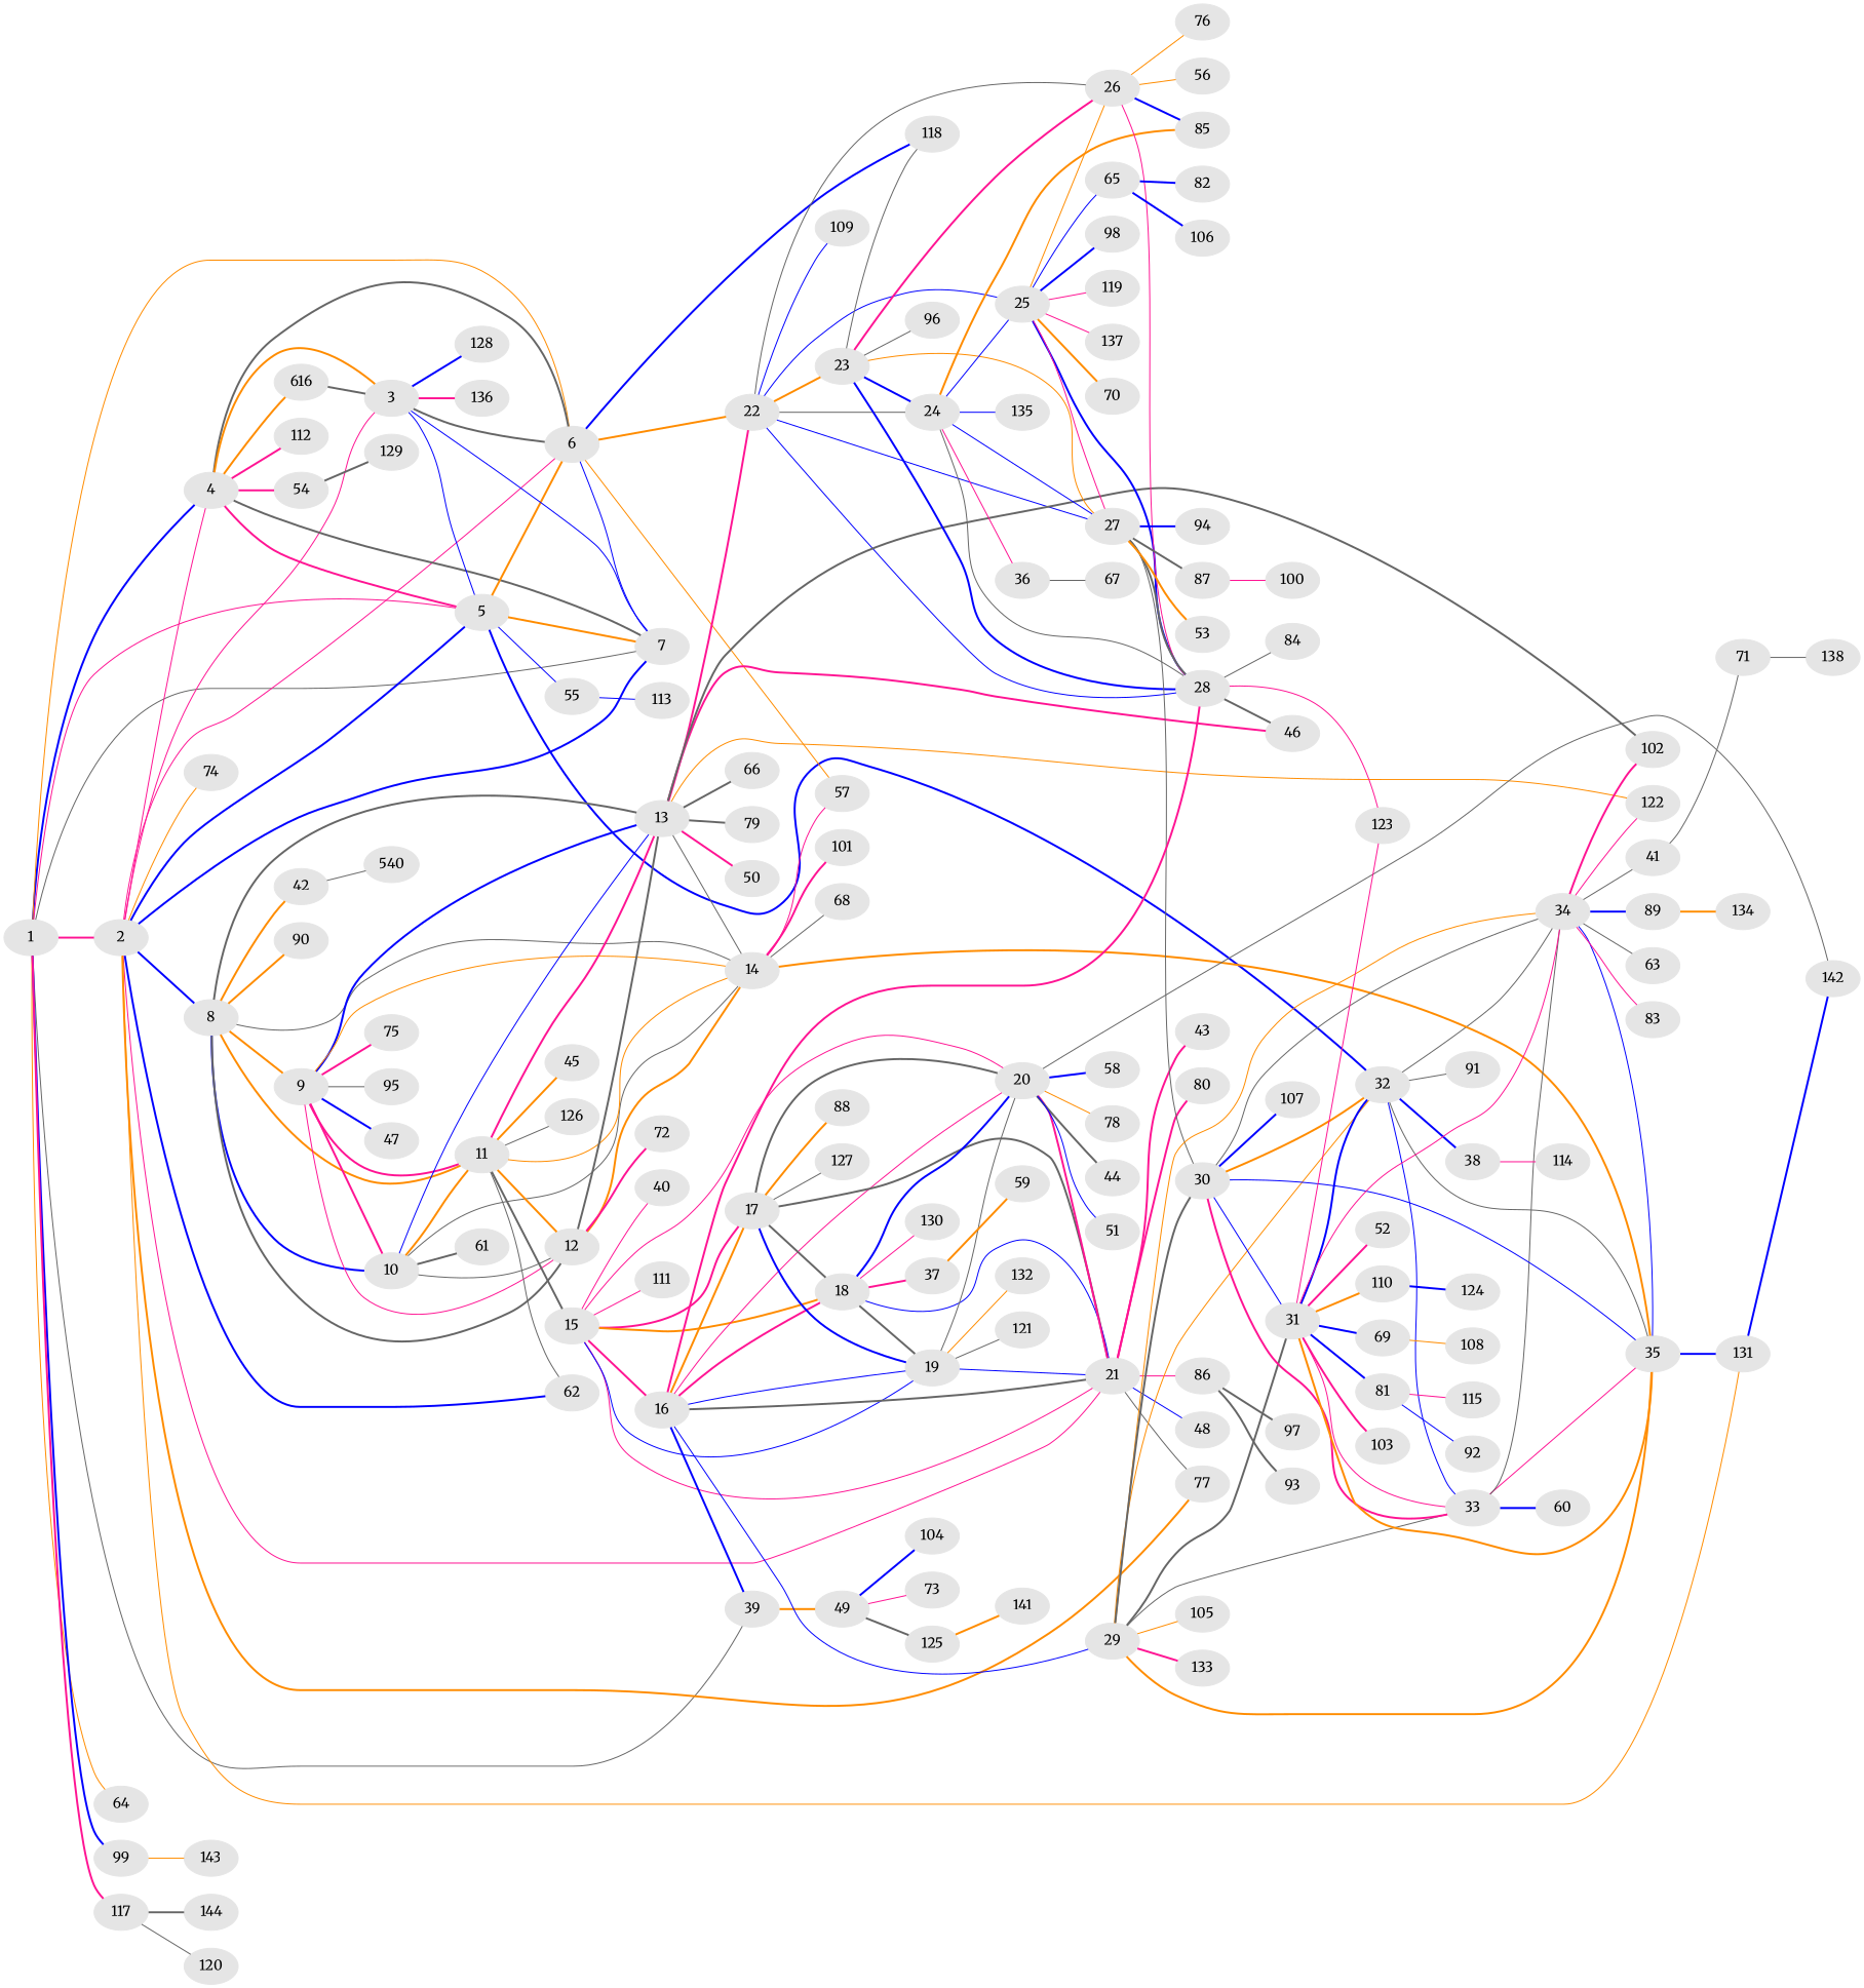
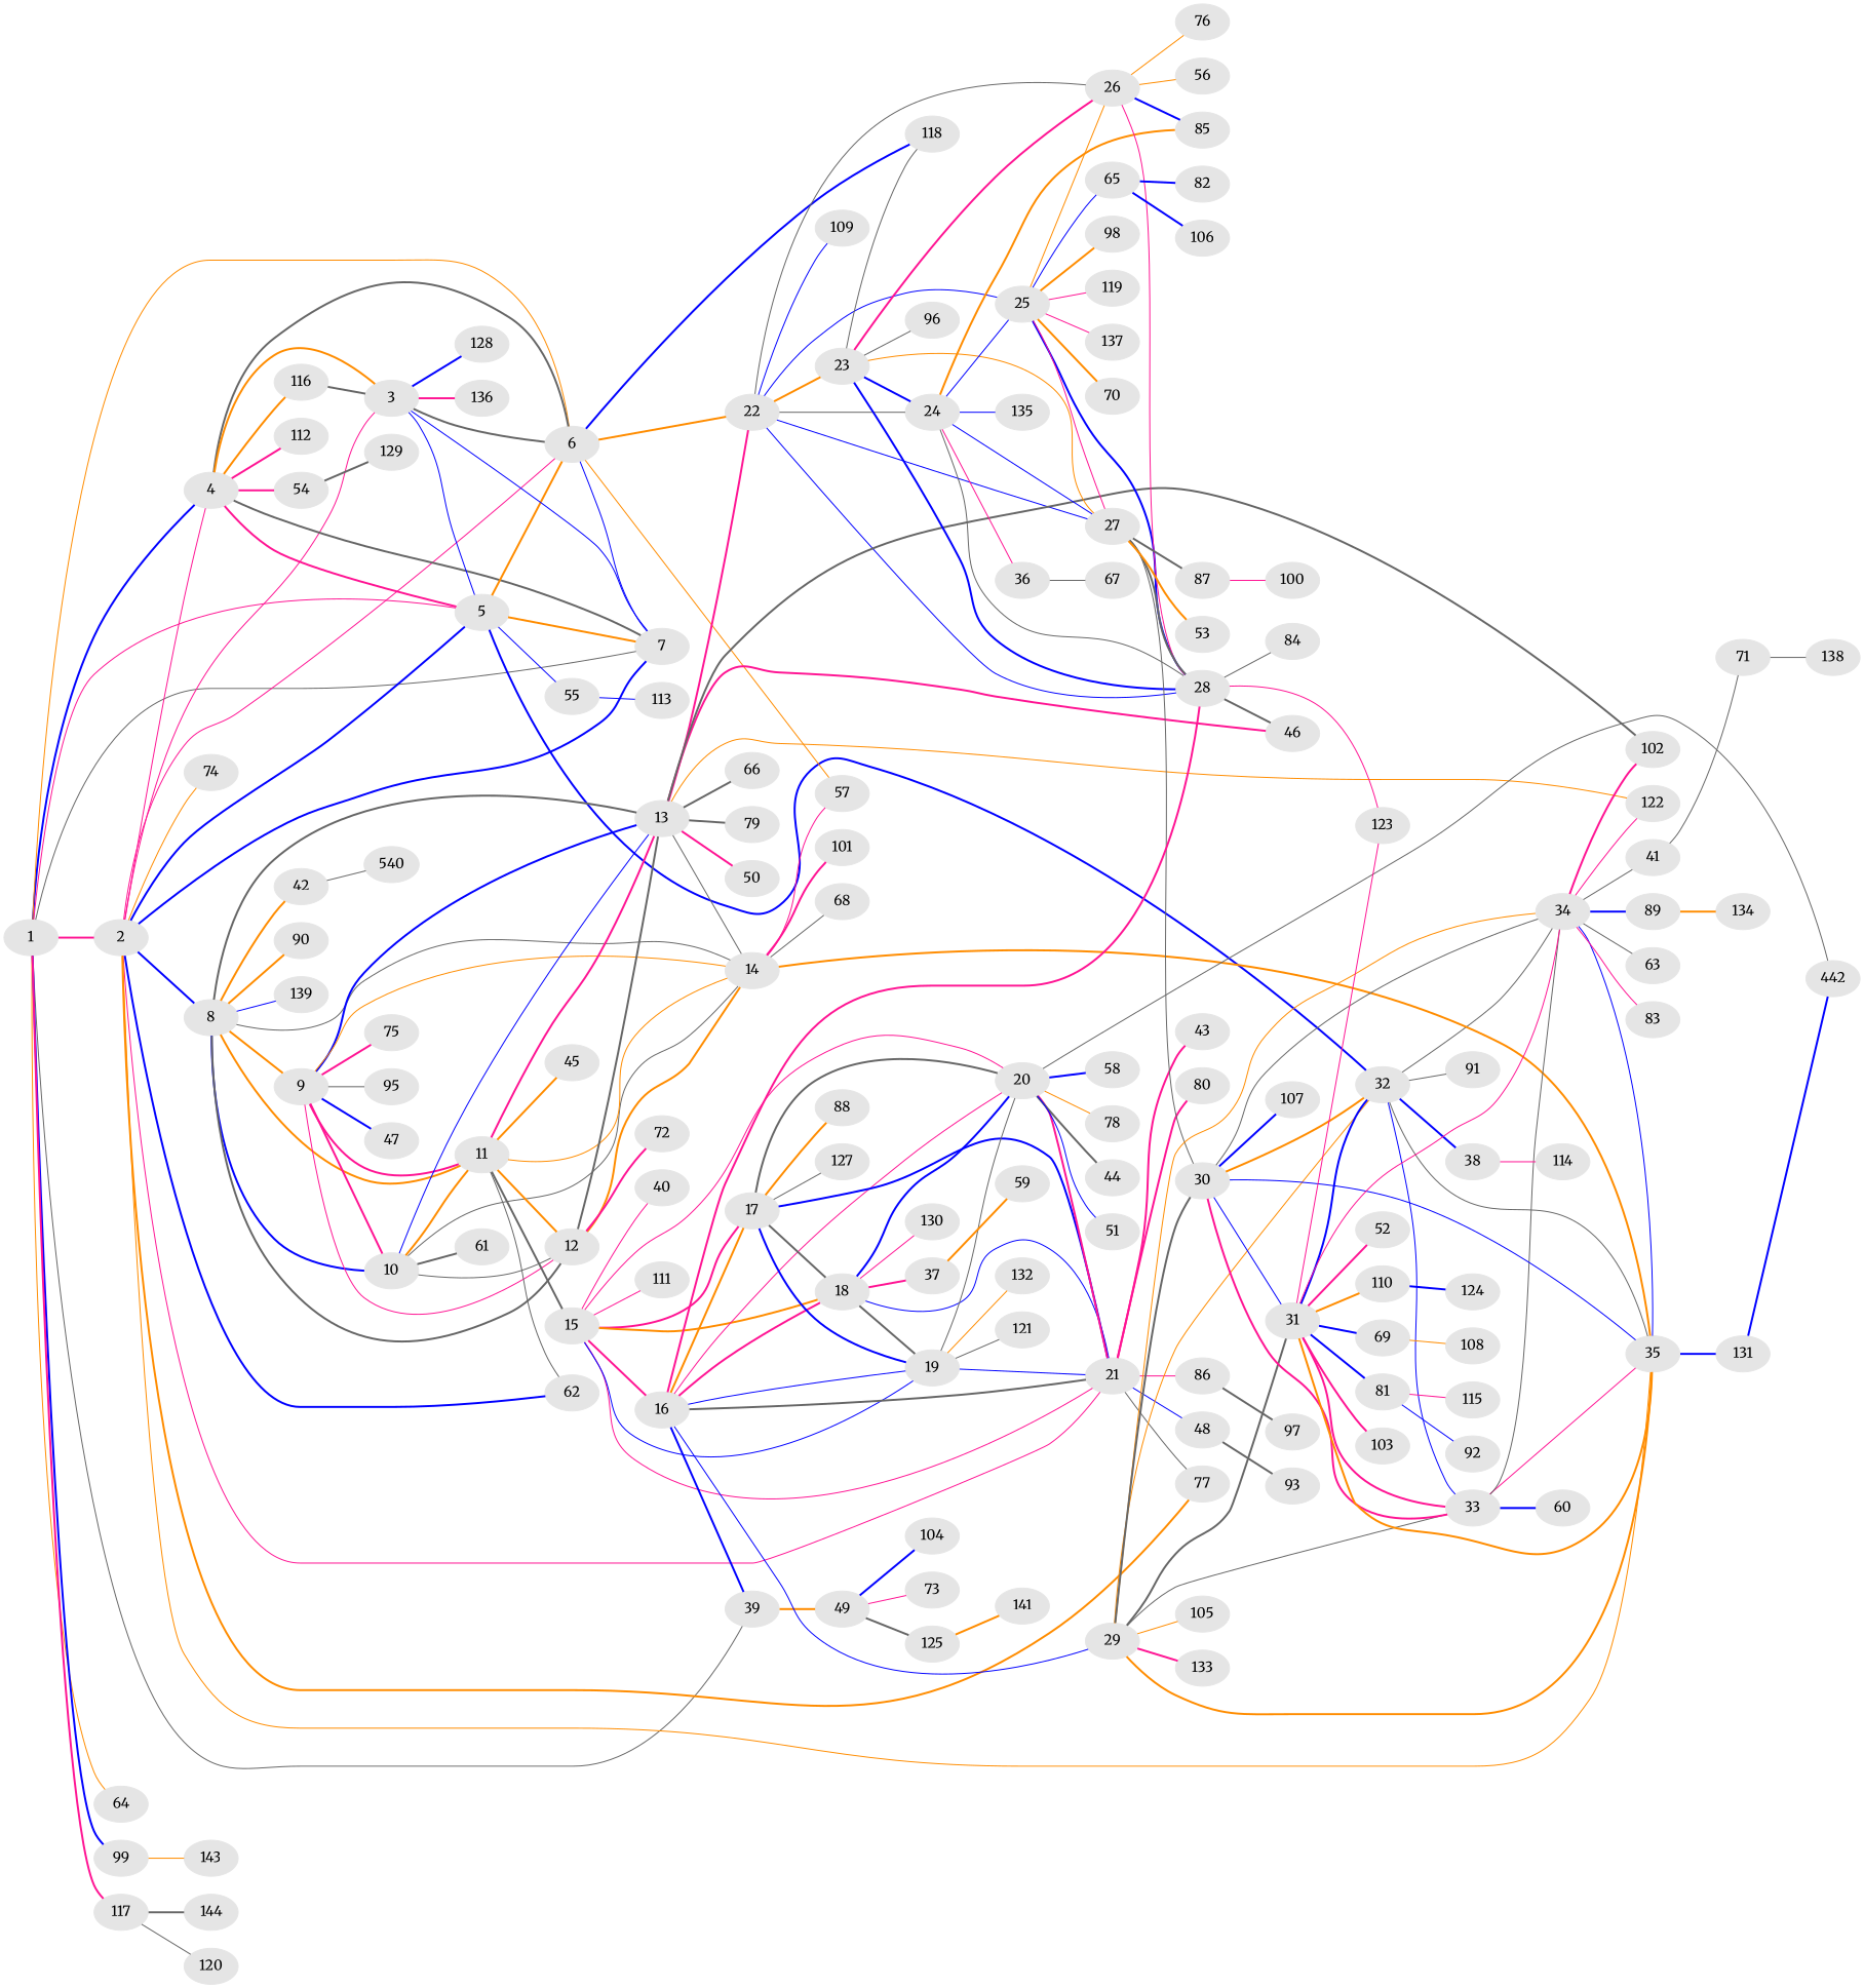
  graph {
    fontname=Merriweather
    rankdir=LR
    node [color=gray90 fontname=Merriweather style=filled]
    edge [color=gray40 fontname=Merriweather style=bold]
    1
    2
    4
    5
    6
    7
    39
    64
    99
    117
    3
    8
    21
    62
    74
    77
    131
    128
    136
    54
    112
-   116 [label=616]
+   116
    32
    55
    22
    57
    118
    49
    143
    120
    144
    9
    10
    11
    12
    13
    14
    42
    90
+   139
    43
    48
    80
    86
-   142
+   142 [label=442]
    129
    35
    33
    34
    38
    91
    113
    28
    23
    24
    25
    26
    27
    109
    47
    75
    95
    61
    15
    45
-   126
    72
    46
    50
    66
    79
    102
    122
    68
    101
    n76 [label=540]
    16
    17
    18
    19
    20
    40
    111
    29
    88
    127
    37
    130
    121
    132
    44
    51
    58
    78
    84
    123
    30
    31
    105
    133
    59
    93
    97
    96
    36
    135
    85
    65
    70
    98
    119
    137
    56
    76
    53
    87
-   94
    67
    82
    106
    107
    100
    52
    69
    81
    103
    110
    60
    41
    63
    83
    89
    108
    92
    115
    124
    114
    71
    134
    73
    104
    125
    138
    141
    1 -- 2 [color=deeppink]
    1 -- 4 [color=blue]
    1 -- 5 [color=deeppink style=solid]
    1 -- 6 [color=darkorange style=solid]
    1 -- 7 [style=solid]
    1 -- 39 [style=solid]
    1 -- 64 [color=darkorange style=solid]
    1 -- 99 [color=blue]
    1 -- 117 [color=deeppink]
    2 -- 4 [color=deeppink style=solid]
    2 -- 5 [color=blue]
    2 -- 6 [color=deeppink style=solid]
    2 -- 7 [color=blue]
    2 -- 3 [color=deeppink style=solid]
    2 -- 8 [color=blue]
    2 -- 21 [color=deeppink style=solid]
    2 -- 62 [color=blue]
    2 -- 74 [color=darkorange style=solid]
    2 -- 77 [color=darkorange]
-   2 -- 131 [color=darkorange style=solid]
+   2 -- 35 [color=darkorange style=solid]
    4 -- 5 [color=deeppink]
    4 -- 6
    4 -- 7
    4 -- 54 [color=deeppink]
    4 -- 112 [color=deeppink]
    4 -- 116 [color=darkorange]
    5 -- 6 [color=darkorange]
    5 -- 7 [color=darkorange]
    5 -- 32 [color=blue]
    5 -- 55 [color=blue style=solid]
    6 -- 7 [color=blue style=solid]
    6 -- 22 [color=darkorange]
    6 -- 57 [color=darkorange style=solid]
    6 -- 118 [color=blue]
    39 -- 49 [color=darkorange]
    99 -- 143 [color=darkorange style=solid]
    117 -- 120 [style=solid]
    117 -- 144
    3 -- 4 [color=darkorange]
    3 -- 5 [color=blue style=solid]
    3 -- 6
    3 -- 7 [color=blue style=solid]
    3 -- 128 [color=blue]
    3 -- 136 [color=deeppink]
    8 -- 9 [color=darkorange]
    8 -- 10 [color=blue]
    8 -- 11 [color=darkorange]
    8 -- 12
    8 -- 13
    8 -- 14 [style=solid]
    8 -- 42 [color=darkorange]
    8 -- 90 [color=darkorange]
+   8 -- 139 [color=blue style=solid]
    21 -- 77 [style=solid]
    21 -- 43 [color=deeppink]
    21 -- 48 [color=blue style=solid]
    21 -- 80 [color=deeppink]
    21 -- 86 [color=deeppink style=solid]
    131 -- 142 [color=blue]
    54 -- 129
    116 -- 3
    32 -- 35 [style=solid]
    32 -- 33 [color=blue style=solid]
    32 -- 34 [style=solid]
    32 -- 38 [color=blue]
    32 -- 91 [style=solid]
    55 -- 113 [color=blue style=solid]
    22 -- 28 [color=blue style=solid]
    22 -- 23 [color=darkorange]
    22 -- 24 [style=solid]
    22 -- 25 [color=blue style=solid]
    22 -- 26 [style=solid]
    22 -- 27 [color=blue style=solid]
    22 -- 109 [color=blue style=solid]
    49 -- 73 [color=deeppink style=solid]
    49 -- 104 [color=blue]
    49 -- 125
    9 -- 10 [color=deeppink]
    9 -- 11 [color=deeppink]
    9 -- 12 [color=deeppink style=solid]
    9 -- 13 [color=blue]
    9 -- 14 [color=darkorange style=solid]
    9 -- 47 [color=blue]
    9 -- 75 [color=deeppink]
    9 -- 95 [style=solid]
    10 -- 11 [color=darkorange]
    10 -- 12 [style=solid]
    10 -- 13 [color=blue style=solid]
    10 -- 14 [style=solid]
    10 -- 61
    11 -- 62 [style=solid]
    11 -- 12 [color=darkorange]
    11 -- 13 [color=deeppink]
    11 -- 14 [color=darkorange style=solid]
    11 -- 15
    11 -- 45 [color=darkorange]
-   11 -- 126 [style=solid]
    12 -- 13
    12 -- 14 [color=darkorange]
    12 -- 72 [color=deeppink]
    13 -- 22 [color=deeppink]
    13 -- 14 [style=solid]
    13 -- 46 [color=deeppink]
    13 -- 50 [color=deeppink]
    13 -- 66
    13 -- 79
    13 -- 102
    13 -- 122 [color=darkorange style=solid]
    14 -- 57 [color=deeppink style=solid]
    14 -- 35 [color=darkorange]
    14 -- 68 [style=solid]
    14 -- 101 [color=deeppink]
    42 -- n76 [style=solid]
-   86 -- 93
+   48 -- 93
    86 -- 97
    35 -- 131 [color=blue]
    33 -- 35 [color=deeppink style=solid]
    33 -- 34 [style=solid]
    33 -- 60 [color=blue]
    34 -- 35 [color=blue style=solid]
    34 -- 102 [color=deeppink]
    34 -- 122 [color=deeppink style=solid]
    34 -- 41 [style=solid]
    34 -- 63 [style=solid]
    34 -- 83 [color=deeppink style=solid]
    34 -- 89 [color=blue]
    38 -- 114 [color=deeppink style=solid]
    28 -- 46
    28 -- 84 [style=solid]
    28 -- 123 [color=deeppink style=solid]
    23 -- 118 [style=solid]
    23 -- 28 [color=blue]
    23 -- 24 [color=blue]
    23 -- 26 [color=deeppink]
    23 -- 27 [color=darkorange style=solid]
    23 -- 96 [style=solid]
    24 -- 28 [style=solid]
    24 -- 25 [color=blue style=solid]
    24 -- 27 [color=blue style=solid]
    24 -- 36 [color=deeppink style=solid]
    24 -- 135 [color=blue style=solid]
    24 -- 85 [color=darkorange]
    25 -- 28 [color=blue]
    25 -- 26 [color=darkorange style=solid]
    25 -- 27 [color=deeppink style=solid]
    25 -- 65 [color=blue style=solid]
    25 -- 70 [color=darkorange]
-   25 -- 98 [color=blue]
+   25 -- 98 [color=darkorange]
    25 -- 119 [color=deeppink style=solid]
    25 -- 137 [color=deeppink style=solid]
    26 -- 28 [color=deeppink style=solid]
    26 -- 85 [color=blue]
    26 -- 56 [color=darkorange style=solid]
    26 -- 76 [color=darkorange style=solid]
    27 -- 28
    27 -- 30 [style=solid]
    27 -- 53 [color=darkorange]
    27 -- 87
-   27 -- 94 [color=blue]
    15 -- 21 [color=deeppink style=solid]
    15 -- 16 [color=deeppink]
    15 -- 17 [color=deeppink]
    15 -- 18 [color=darkorange]
    15 -- 19 [color=blue style=solid]
    15 -- 20 [color=deeppink style=solid]
    15 -- 40 [color=deeppink style=solid]
    15 -- 111 [color=deeppink style=solid]
    16 -- 39 [color=blue]
    16 -- 21
    16 -- 28 [color=deeppink]
    16 -- 17 [color=darkorange]
    16 -- 18 [color=deeppink]
    16 -- 19 [color=blue style=solid]
    16 -- 20 [color=deeppink style=solid]
    16 -- 29 [color=blue style=solid]
-   17 -- 21
+   17 -- 21 [color=blue]
    17 -- 18
    17 -- 19 [color=blue]
    17 -- 20
    17 -- 88 [color=darkorange]
    17 -- 127 [style=solid]
    18 -- 21 [color=blue style=solid]
    18 -- 19
    18 -- 20 [color=blue]
    18 -- 37 [color=deeppink]
    18 -- 130 [color=deeppink style=solid]
    19 -- 21 [color=blue style=solid]
    19 -- 20 [style=solid]
    19 -- 121 [style=solid]
    19 -- 132 [color=darkorange style=solid]
    20 -- 21 [color=deeppink]
    20 -- 142 [style=solid]
    20 -- 44
    20 -- 51 [color=blue style=solid]
    20 -- 58 [color=blue]
    20 -- 78 [color=darkorange style=solid]
    29 -- 32 [color=darkorange style=solid]
    29 -- 35 [color=darkorange]
    29 -- 33 [style=solid]
    29 -- 34 [color=darkorange style=solid]
    29 -- 30
    29 -- 31
    29 -- 105 [color=darkorange style=solid]
    29 -- 133 [color=deeppink]
    37 -- 59 [color=darkorange]
    30 -- 32 [color=darkorange]
    30 -- 35 [color=blue style=solid]
    30 -- 33 [color=deeppink]
    30 -- 34 [style=solid]
    30 -- 31 [color=blue style=solid]
    30 -- 107 [color=blue]
    31 -- 32 [color=blue]
    31 -- 35 [color=darkorange]
-   31 -- 33 [color=deeppink style=solid]
+   31 -- 33 [color=deeppink]
    31 -- 34 [color=deeppink style=solid]
    31 -- 123 [color=deeppink style=solid]
    31 -- 52 [color=deeppink]
    31 -- 69 [color=blue]
    31 -- 81 [color=blue]
    31 -- 103 [color=deeppink]
    31 -- 110 [color=darkorange]
    36 -- 67 [style=solid]
    65 -- 82 [color=blue]
    65 -- 106 [color=blue]
    87 -- 100 [color=deeppink style=solid]
    69 -- 108 [color=darkorange style=solid]
    81 -- 92 [color=blue style=solid]
    81 -- 115 [color=deeppink style=solid]
    110 -- 124 [color=blue]
    41 -- 71 [style=solid]
    89 -- 134 [color=darkorange]
    71 -- 138 [style=solid]
    125 -- 141 [color=darkorange]
  }
